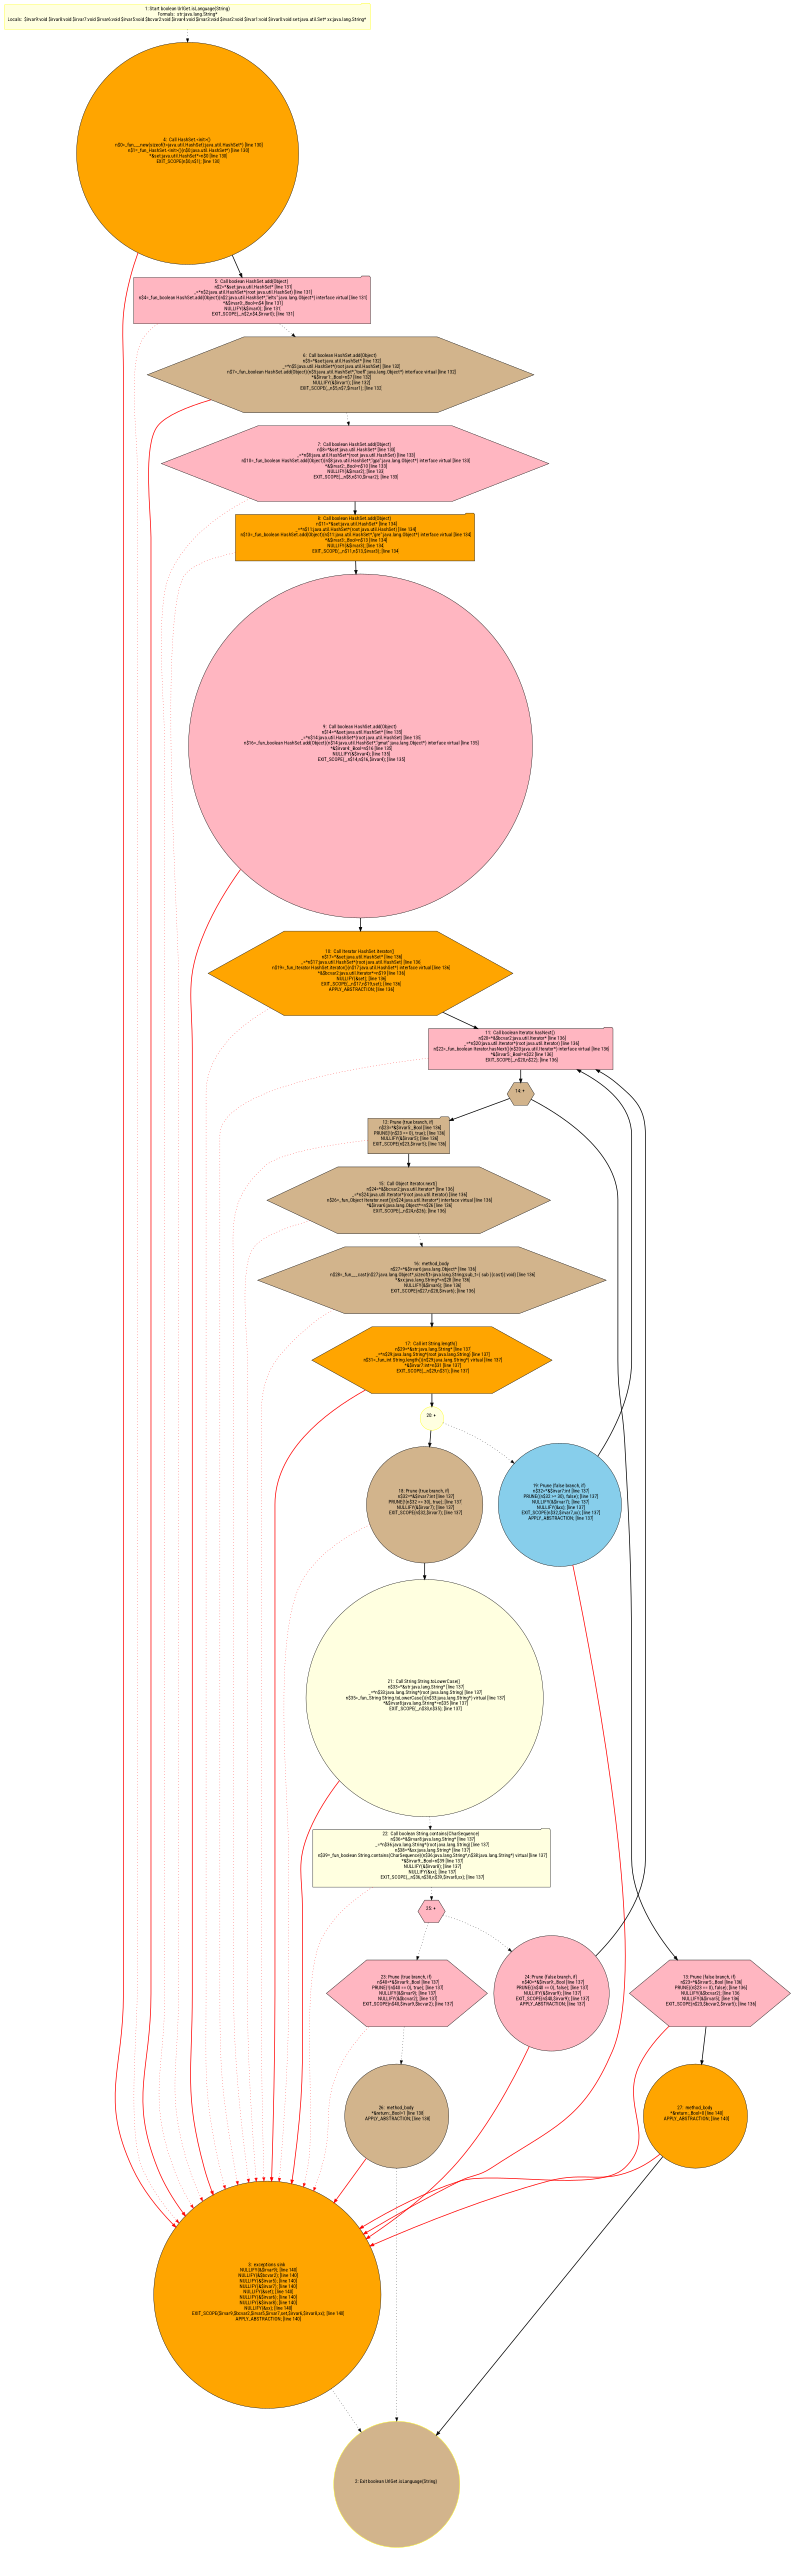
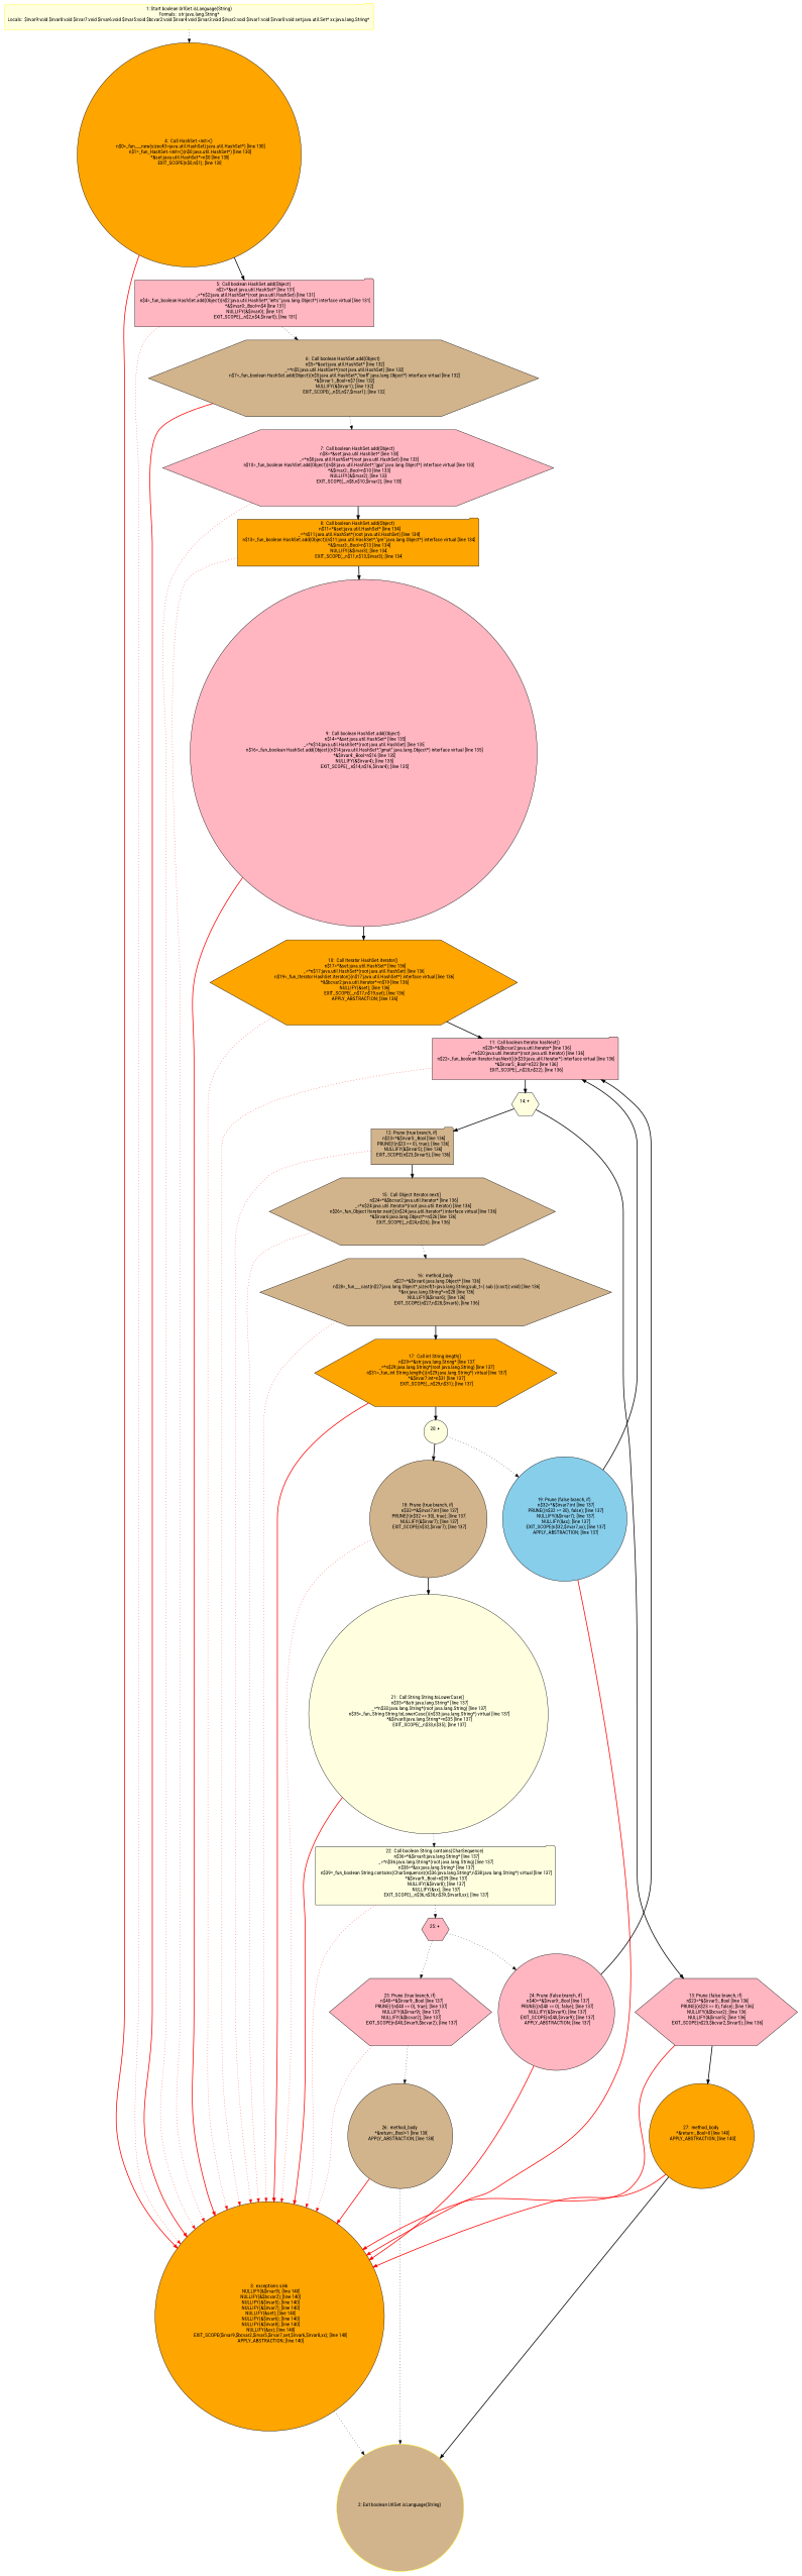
  digraph {
    fontname="Roboto Condensed"
    node [fillcolor=lightpink fontname="Roboto Condensed" shape=circle style=filled]
    edge [fontname="Roboto Condensed" style=bold]
    n1 [color=yellow fillcolor=lightyellow label="1: Start boolean UrlGet.isLanguage(String)\nFormals:  str:java.lang.String*\nLocals:  $irvar9:void $irvar8:void $irvar7:void $irvar6:void $irvar5:void $bcvar2:void $irvar4:void $irvar3:void $irvar2:void $irvar1:void $irvar0:void set:java.util.Set* xx:java.lang.String* \n  " shape=folder]
    n2 [fillcolor=orange label="4:  Call HashSet.<init>() \n   n$0=_fun___new(sizeof(t=java.util.HashSet):java.util.HashSet*) [line 130]\n  n$1=_fun_HashSet.<init>()(n$0:java.util.HashSet*) [line 130]\n  *&set:java.util.HashSet*=n$0 [line 130]\n  EXIT_SCOPE(n$0,n$1); [line 130]\n "]
    n3 [fillcolor=orange label="3:  exceptions sink \n   NULLIFY(&$irvar9); [line 140]\n  NULLIFY(&$bcvar2); [line 140]\n  NULLIFY(&$irvar5); [line 140]\n  NULLIFY(&$irvar7); [line 140]\n  NULLIFY(&set); [line 140]\n  NULLIFY(&$irvar6); [line 140]\n  NULLIFY(&$irvar8); [line 140]\n  NULLIFY(&xx); [line 140]\n  EXIT_SCOPE($irvar9,$bcvar2,$irvar5,$irvar7,set,$irvar6,$irvar8,xx); [line 140]\n  APPLY_ABSTRACTION; [line 140]\n "]
    n4 [label="5:  Call boolean HashSet.add(Object) \n   n$2=*&set:java.util.HashSet* [line 131]\n  _=*n$2:java.util.HashSet*(root java.util.HashSet) [line 131]\n  n$4=_fun_boolean HashSet.add(Object)(n$2:java.util.HashSet*,\"ielts\":java.lang.Object*) interface virtual [line 131]\n  *&$irvar0:_Bool=n$4 [line 131]\n  NULLIFY(&$irvar0); [line 131]\n  EXIT_SCOPE(_,n$2,n$4,$irvar0); [line 131]\n " shape=folder]
    n5 [color=yellow fillcolor=tan label="2: Exit boolean UrlGet.isLanguage(String) \n  "]
    n6 [fillcolor=tan label="6:  Call boolean HashSet.add(Object) \n   n$5=*&set:java.util.HashSet* [line 132]\n  _=*n$5:java.util.HashSet*(root java.util.HashSet) [line 132]\n  n$7=_fun_boolean HashSet.add(Object)(n$5:java.util.HashSet*,\"toefl\":java.lang.Object*) interface virtual [line 132]\n  *&$irvar1:_Bool=n$7 [line 132]\n  NULLIFY(&$irvar1); [line 132]\n  EXIT_SCOPE(_,n$5,n$7,$irvar1); [line 132]\n " shape=hexagon]
    n7 [label="7:  Call boolean HashSet.add(Object) \n   n$8=*&set:java.util.HashSet* [line 133]\n  _=*n$8:java.util.HashSet*(root java.util.HashSet) [line 133]\n  n$10=_fun_boolean HashSet.add(Object)(n$8:java.util.HashSet*,\"gpa\":java.lang.Object*) interface virtual [line 133]\n  *&$irvar2:_Bool=n$10 [line 133]\n  NULLIFY(&$irvar2); [line 133]\n  EXIT_SCOPE(_,n$8,n$10,$irvar2); [line 133]\n " shape=hexagon]
    n8 [fillcolor=orange label="8:  Call boolean HashSet.add(Object) \n   n$11=*&set:java.util.HashSet* [line 134]\n  _=*n$11:java.util.HashSet*(root java.util.HashSet) [line 134]\n  n$13=_fun_boolean HashSet.add(Object)(n$11:java.util.HashSet*,\"gre\":java.lang.Object*) interface virtual [line 134]\n  *&$irvar3:_Bool=n$13 [line 134]\n  NULLIFY(&$irvar3); [line 134]\n  EXIT_SCOPE(_,n$11,n$13,$irvar3); [line 134]\n " shape=folder]
    n9 [label="9:  Call boolean HashSet.add(Object) \n   n$14=*&set:java.util.HashSet* [line 135]\n  _=*n$14:java.util.HashSet*(root java.util.HashSet) [line 135]\n  n$16=_fun_boolean HashSet.add(Object)(n$14:java.util.HashSet*,\"gmat\":java.lang.Object*) interface virtual [line 135]\n  *&$irvar4:_Bool=n$16 [line 135]\n  NULLIFY(&$irvar4); [line 135]\n  EXIT_SCOPE(_,n$14,n$16,$irvar4); [line 135]\n "]
    n10 [fillcolor=orange label="10:  Call Iterator HashSet.iterator() \n   n$17=*&set:java.util.HashSet* [line 136]\n  _=*n$17:java.util.HashSet*(root java.util.HashSet) [line 136]\n  n$19=_fun_Iterator HashSet.iterator()(n$17:java.util.HashSet*) interface virtual [line 136]\n  *&$bcvar2:java.util.Iterator*=n$19 [line 136]\n  NULLIFY(&set); [line 136]\n  EXIT_SCOPE(_,n$17,n$19,set); [line 136]\n  APPLY_ABSTRACTION; [line 136]\n " shape=hexagon]
    n11 [label="11:  Call boolean Iterator.hasNext() \n   n$20=*&$bcvar2:java.util.Iterator* [line 136]\n  _=*n$20:java.util.Iterator*(root java.util.Iterator) [line 136]\n  n$22=_fun_boolean Iterator.hasNext()(n$20:java.util.Iterator*) interface virtual [line 136]\n  *&$irvar5:_Bool=n$22 [line 136]\n  EXIT_SCOPE(_,n$20,n$22); [line 136]\n " shape=folder]
-   n12 [fillcolor=tan label="14: + \n  " shape=hexagon]
+   n12 [fillcolor=lightyellow label="14: + \n  " shape=hexagon]
    n13 [fillcolor=tan label="12: Prune (true branch, if) \n   n$23=*&$irvar5:_Bool [line 136]\n  PRUNE(!(n$23 == 0), true); [line 136]\n  NULLIFY(&$irvar5); [line 136]\n  EXIT_SCOPE(n$23,$irvar5); [line 136]\n " shape=folder]
    n14 [label="13: Prune (false branch, if) \n   n$23=*&$irvar5:_Bool [line 136]\n  PRUNE((n$23 == 0), false); [line 136]\n  NULLIFY(&$bcvar2); [line 136]\n  NULLIFY(&$irvar5); [line 136]\n  EXIT_SCOPE(n$23,$bcvar2,$irvar5); [line 136]\n " shape=hexagon]
    n15 [fillcolor=tan label="15:  Call Object Iterator.next() \n   n$24=*&$bcvar2:java.util.Iterator* [line 136]\n  _=*n$24:java.util.Iterator*(root java.util.Iterator) [line 136]\n  n$26=_fun_Object Iterator.next()(n$24:java.util.Iterator*) interface virtual [line 136]\n  *&$irvar6:java.lang.Object*=n$26 [line 136]\n  EXIT_SCOPE(_,n$24,n$26); [line 136]\n " shape=hexagon]
    n16 [fillcolor=orange label="27:  method_body \n   *&return:_Bool=0 [line 140]\n  APPLY_ABSTRACTION; [line 140]\n "]
    n17 [fillcolor=tan label="16:  method_body \n   n$27=*&$irvar6:java.lang.Object* [line 136]\n  n$28=_fun___cast(n$27:java.lang.Object*,sizeof(t=java.lang.String;sub_t=( sub )(cast)):void) [line 136]\n  *&xx:java.lang.String*=n$28 [line 136]\n  NULLIFY(&$irvar6); [line 136]\n  EXIT_SCOPE(n$27,n$28,$irvar6); [line 136]\n " shape=hexagon]
    n18 [fillcolor=orange label="17:  Call int String.length() \n   n$29=*&str:java.lang.String* [line 137]\n  _=*n$29:java.lang.String*(root java.lang.String) [line 137]\n  n$31=_fun_int String.length()(n$29:java.lang.String*) virtual [line 137]\n  *&$irvar7:int=n$31 [line 137]\n  EXIT_SCOPE(_,n$29,n$31); [line 137]\n " shape=hexagon]
-   n19 [fillcolor=lightyellow label="20: + \n  " color=yellow]
+   n19 [fillcolor=lightyellow label="20: + \n  "]
    n20 [fillcolor=tan label="18: Prune (true branch, if) \n   n$32=*&$irvar7:int [line 137]\n  PRUNE(!(n$32 >= 30), true); [line 137]\n  NULLIFY(&$irvar7); [line 137]\n  EXIT_SCOPE(n$32,$irvar7); [line 137]\n "]
    n21 [fillcolor=skyblue label="19: Prune (false branch, if) \n   n$32=*&$irvar7:int [line 137]\n  PRUNE((n$32 >= 30), false); [line 137]\n  NULLIFY(&$irvar7); [line 137]\n  NULLIFY(&xx); [line 137]\n  EXIT_SCOPE(n$32,$irvar7,xx); [line 137]\n  APPLY_ABSTRACTION; [line 137]\n "]
    n22 [fillcolor=lightyellow label="21:  Call String String.toLowerCase() \n   n$33=*&str:java.lang.String* [line 137]\n  _=*n$33:java.lang.String*(root java.lang.String) [line 137]\n  n$35=_fun_String String.toLowerCase()(n$33:java.lang.String*) virtual [line 137]\n  *&$irvar8:java.lang.String*=n$35 [line 137]\n  EXIT_SCOPE(_,n$33,n$35); [line 137]\n "]
    n23 [fillcolor=lightyellow label="22:  Call boolean String.contains(CharSequence) \n   n$36=*&$irvar8:java.lang.String* [line 137]\n  _=*n$36:java.lang.String*(root java.lang.String) [line 137]\n  n$38=*&xx:java.lang.String* [line 137]\n  n$39=_fun_boolean String.contains(CharSequence)(n$36:java.lang.String*,n$38:java.lang.String*) virtual [line 137]\n  *&$irvar9:_Bool=n$39 [line 137]\n  NULLIFY(&$irvar8); [line 137]\n  NULLIFY(&xx); [line 137]\n  EXIT_SCOPE(_,n$36,n$38,n$39,$irvar8,xx); [line 137]\n " shape=folder]
    n24 [label="25: + \n  " shape=hexagon]
    n25 [label="23: Prune (true branch, if) \n   n$40=*&$irvar9:_Bool [line 137]\n  PRUNE(!(n$40 == 0), true); [line 137]\n  NULLIFY(&$irvar9); [line 137]\n  NULLIFY(&$bcvar2); [line 137]\n  EXIT_SCOPE(n$40,$irvar9,$bcvar2); [line 137]\n " shape=hexagon]
    n26 [label="24: Prune (false branch, if) \n   n$40=*&$irvar9:_Bool [line 137]\n  PRUNE((n$40 == 0), false); [line 137]\n  NULLIFY(&$irvar9); [line 137]\n  EXIT_SCOPE(n$40,$irvar9); [line 137]\n  APPLY_ABSTRACTION; [line 137]\n "]
    n27 [fillcolor=tan label="26:  method_body \n   *&return:_Bool=1 [line 138]\n  APPLY_ABSTRACTION; [line 138]\n "]
    n1 -> n2 [style=dotted]
    n2 -> n3 [color=red]
    n2 -> n4
    n3 -> n5 [style=dotted]
    n4 -> n3 [color=red style=dotted]
    n4 -> n6 [style=dotted]
    n6 -> n3 [color=red]
    n6 -> n7 [style=dotted]
    n7 -> n3 [color=red style=dotted]
    n7 -> n8
    n8 -> n3 [color=red style=dotted]
    n8 -> n9
    n9 -> n3 [color=red]
    n9 -> n10
    n10 -> n3 [color=red style=dotted]
    n10 -> n11
    n11 -> n3 [color=red style=dotted]
    n11 -> n12
    n12 -> n13
    n12 -> n14
    n13 -> n3 [color=red style=dotted]
    n13 -> n15
    n14 -> n3 [color=red]
    n14 -> n16
    n15 -> n3 [color=red style=dotted]
    n15 -> n17 [style=dotted]
    n16 -> n3 [color=red]
    n16 -> n5
    n17 -> n3 [color=red style=dotted]
    n17 -> n18
    n18 -> n3 [color=red]
    n18 -> n19
    n19 -> n20
    n19 -> n21 [style=dotted]
    n20 -> n3 [color=red style=dotted]
    n20 -> n22
    n21 -> n3 [color=red]
    n21 -> n11
    n22 -> n3 [color=red]
    n22 -> n23 [style=dotted]
    n23 -> n3 [color=red style=dotted]
    n23 -> n24 [style=dotted]
    n24 -> n25 [style=dotted]
    n24 -> n26 [style=dotted]
    n25 -> n3 [color=red style=dotted]
    n25 -> n27 [style=dotted]
    n26 -> n3 [color=red]
    n26 -> n11
    n27 -> n3 [color=red]
    n27 -> n5 [style=dotted]
  }
